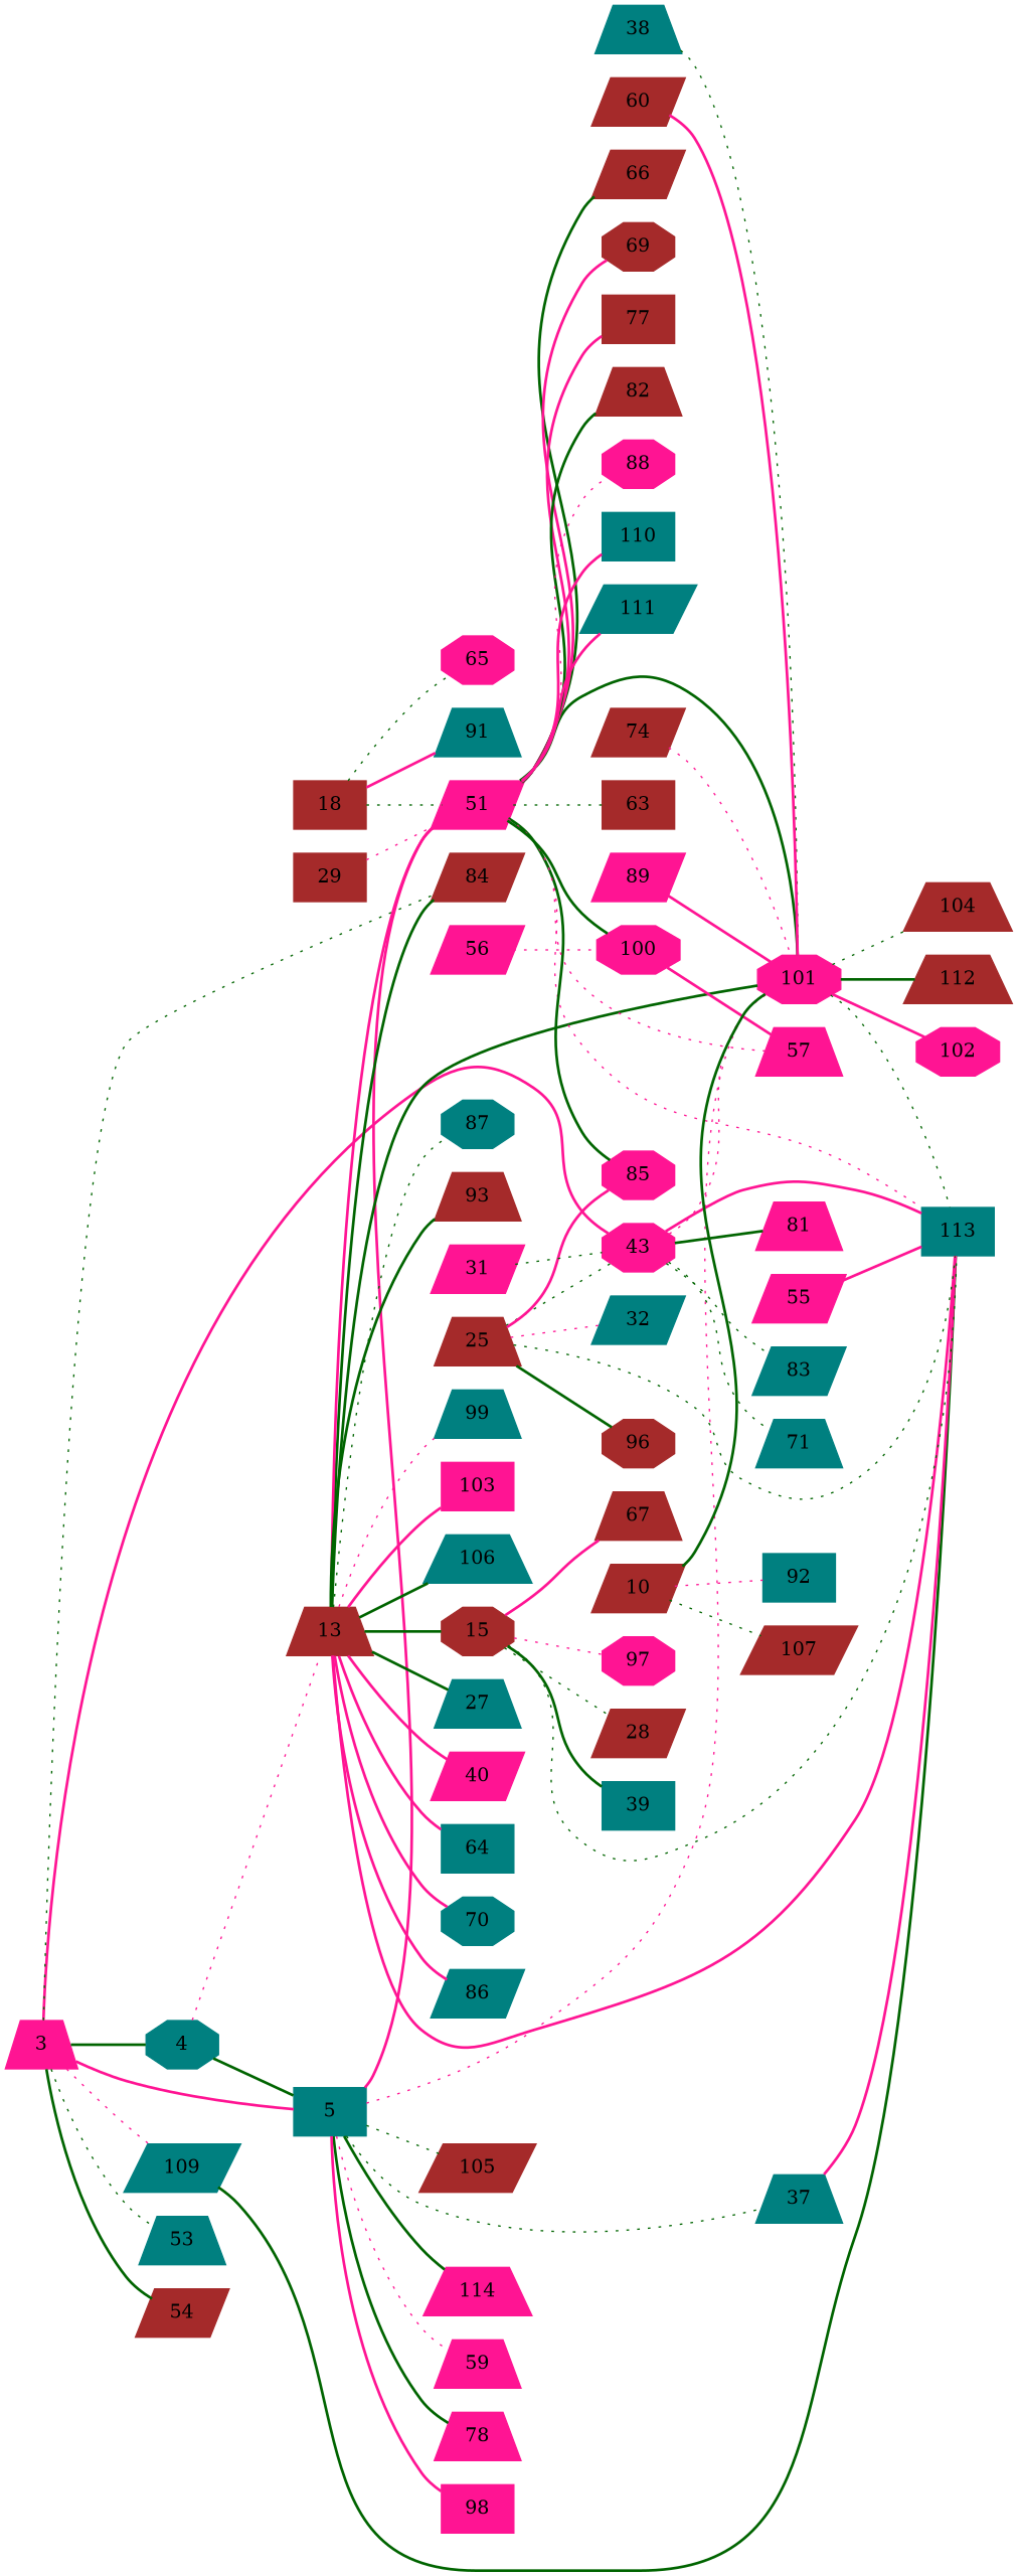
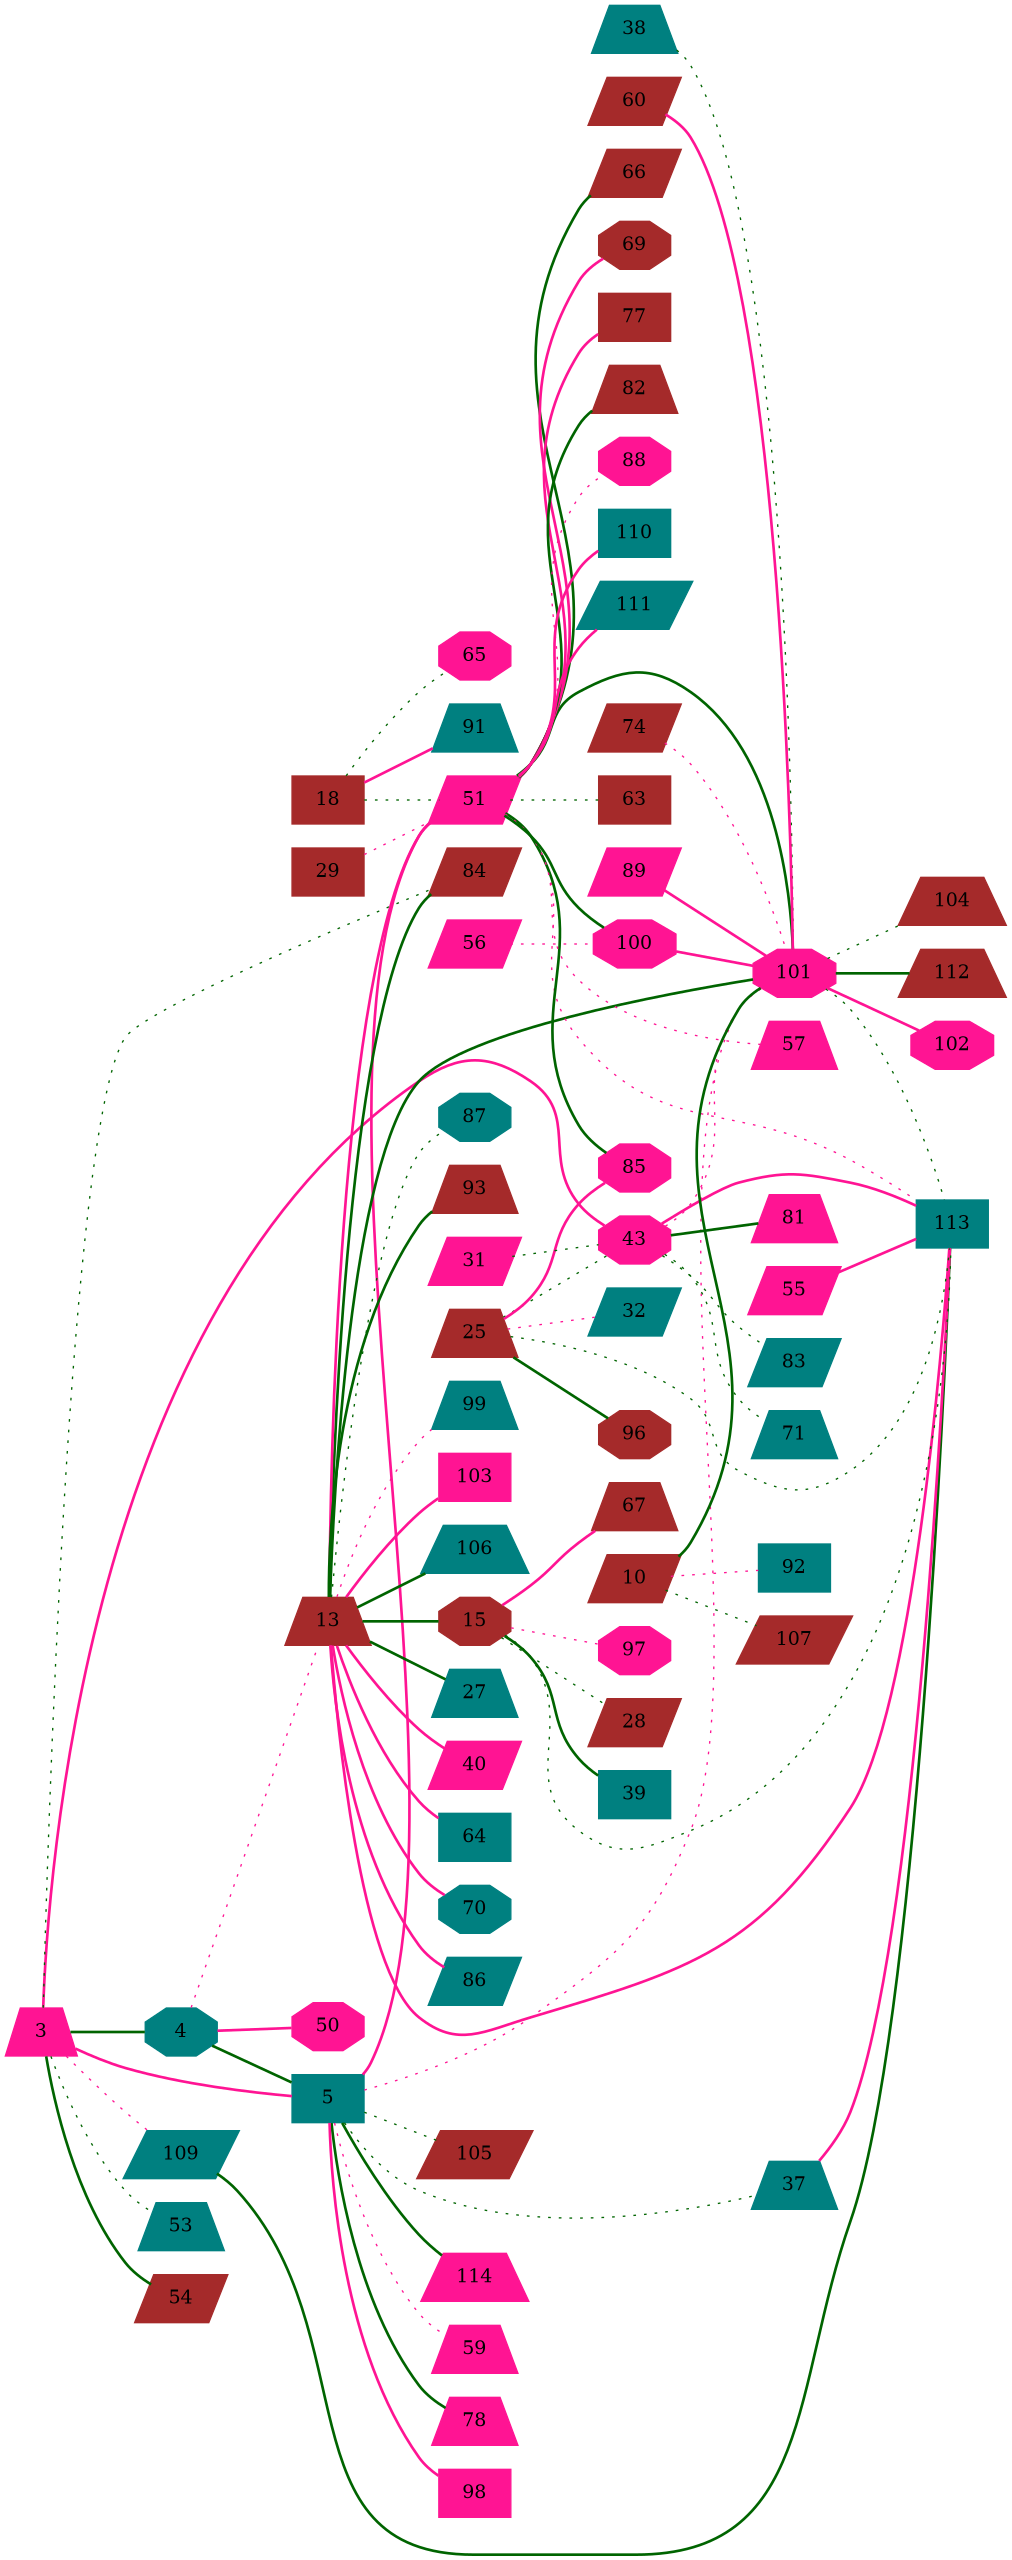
  graph {
    rankdir=LR
    node [color=deeppink shape=trapezium style=filled]
    edge [color=darkgreen style=bold]
    3 [super="+2"]
    4 [color=teal shape=octagon super="+1"]
    5 [color=teal shape=box]
    43 [shape=octagon super="+22"]
    53 [color=teal]
    54 [color=brown shape=parallelogram]
    84 [color=brown shape=parallelogram super="+80"]
    109 [color=teal shape=parallelogram super="+95"]
    13 [color=brown super="+12+11"]
+   50 [shape=octagon]
    37 [color=teal]
    51 [shape=parallelogram super="+36+46+42+19+20"]
    59 [super="+52"]
    78
    98 [shape=box]
    101 [shape=octagon super="+34+7"]
    105 [color=brown shape=parallelogram super="+76+94"]
    114
    113 [color=teal shape=box super="+26+73+23+108+58"]
    71 [color=teal]
    81
    83 [color=teal shape=parallelogram super="+44"]
    15 [color=brown shape=octagon super="+14"]
    27 [color=teal]
    40 [shape=parallelogram]
    64 [color=teal shape=box]
    70 [color=teal shape=octagon]
    86 [color=teal shape=parallelogram]
    87 [color=teal shape=octagon]
    93 [color=brown]
    99 [color=teal]
    103 [shape=box super="+35"]
    106 [color=teal]
    85 [shape=octagon super="+72"]
    57
    63 [color=brown shape=box super="+33"]
    66 [color=brown shape=parallelogram]
    69 [color=brown shape=octagon]
    77 [color=brown shape=box]
    82 [color=brown]
    88 [shape=octagon]
    100 [shape=octagon super="+79+47+61"]
    110 [color=teal shape=box]
    111 [color=teal shape=parallelogram]
    102 [shape=octagon super="+90"]
    104 [color=brown]
    112 [color=brown]
    10 [color=brown shape=parallelogram super="+8"]
    92 [color=teal shape=box]
    107 [color=brown shape=parallelogram]
    28 [color=brown shape=parallelogram]
    39 [color=teal shape=box]
    67 [color=brown]
    97 [shape=octagon]
    18 [color=brown shape=box super="+17"]
    65 [shape=octagon]
    91 [color=teal]
    25 [color=brown super="+24"]
    32 [color=teal shape=parallelogram]
    96 [color=brown shape=octagon]
    29 [color=brown shape=box]
    31 [shape=parallelogram]
    38 [color=teal]
    55 [shape=parallelogram]
    56 [shape=parallelogram]
    60 [color=brown shape=parallelogram]
    74 [color=brown shape=parallelogram super="+48+68"]
    89 [shape=parallelogram]
    3 -- 4 [weight=4]
    3 -- 5 [color=deeppink weight=2]
    3 -- 43 [color=deeppink weight=2]
    3 -- 53 [style=dotted]
    3 -- 54
    3 -- 84 [style=dotted]
    3 -- 109 [color=deeppink style=dotted]
    4 -- 5 [weight=2]
    4 -- 13 [color=deeppink style=dotted]
+   4 -- 50 [color=deeppink]
    5 -- 37 [style=dotted]
    5 -- 51 [color=deeppink weight=2]
    5 -- 59 [color=deeppink style=dotted]
    5 -- 78
    5 -- 98 [color=deeppink]
    5 -- 101 [color=deeppink style=dotted]
    5 -- 105 [style=dotted]
    5 -- 114
    43 -- 101 [color=deeppink style=dotted]
    43 -- 113 [color=deeppink weight=2]
    43 -- 71 [style=dotted]
    43 -- 81
    43 -- 83 [style=dotted]
    109 -- 113
    13 -- 84
    13 -- 51 [color=deeppink]
    13 -- 101
    13 -- 113 [color=deeppink]
    13 -- 15 [weight=6]
    13 -- 27
    13 -- 40 [color=deeppink]
    13 -- 64 [color=deeppink]
    13 -- 70 [color=deeppink]
    13 -- 86 [color=deeppink]
    13 -- 87 [style=dotted]
    13 -- 93
    13 -- 99 [color=deeppink style=dotted]
    13 -- 103 [color=deeppink]
    13 -- 106
    37 -- 113 [color=deeppink]
    51 -- 101
    51 -- 113 [color=deeppink style=dotted weight=2]
    51 -- 85
    51 -- 57 [color=deeppink style=dotted]
    51 -- 63 [style=dotted]
    51 -- 66
    51 -- 69 [color=deeppink]
    51 -- 77 [color=deeppink]
    51 -- 82
    51 -- 88 [color=deeppink style=dotted]
    51 -- 100 [weight=3]
    51 -- 110 [color=deeppink]
    51 -- 111 [color=deeppink]
    101 -- 113 [style=dotted weight=3]
    101 -- 102 [color=deeppink]
    101 -- 104 [style=dotted]
    101 -- 112
    15 -- 113 [style=dotted]
    15 -- 28 [style=dotted]
    15 -- 39
    15 -- 67 [color=deeppink]
    15 -- 97 [color=deeppink style=dotted]
-   100 -- 57 [color=deeppink]
+   100 -- 101 [color=deeppink]
    10 -- 101 [weight=6]
    10 -- 92 [color=deeppink style=dotted]
    10 -- 107 [style=dotted]
    18 -- 51 [style=dotted weight=7]
    18 -- 65 [style=dotted]
    18 -- 91 [color=deeppink]
    25 -- 43 [style=dotted weight=4]
    25 -- 113 [style=dotted weight=2]
    25 -- 85 [color=deeppink]
    25 -- 32 [color=deeppink style=dotted]
    25 -- 96
    29 -- 51 [color=deeppink style=dotted]
    31 -- 43 [style=dotted]
    38 -- 101 [style=dotted]
    55 -- 113 [color=deeppink]
    56 -- 100 [color=deeppink style=dotted]
    60 -- 101 [color=deeppink]
    74 -- 101 [color=deeppink style=dotted]
    89 -- 101 [color=deeppink]
  }
